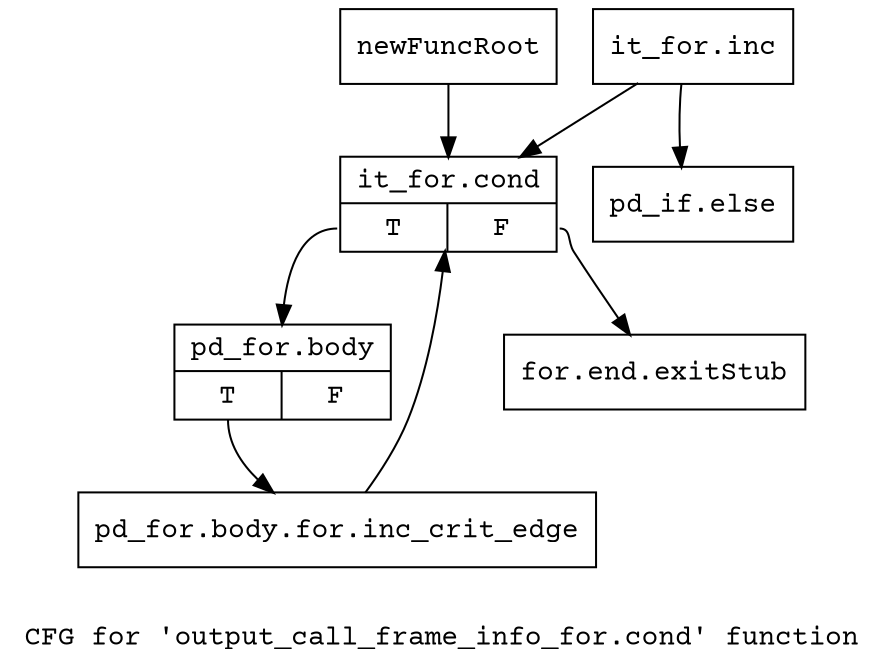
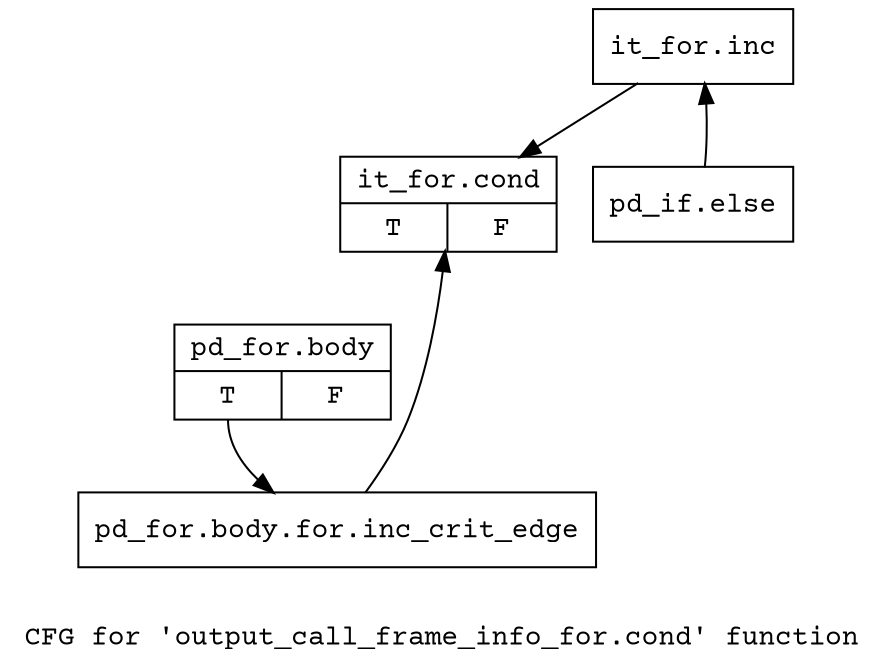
  digraph {
    fontname="Courier Prime"
    label="CFG for 'output_call_frame_info_for.cond' function"
    node [fontname="Courier Prime" shape=record]
    edge [fontname="Courier Prime"]
-   n1 [label="{newFuncRoot}"]
    n2 [label="{it_for.cond|{<s0>T|<s1>F}}"]
-   n3 [label="{for.end.exitStub}"]
    n4 [label="{pd_for.body|{<s0>T|<s1>F}}"]
    n5 [label="{pd_for.body.for.inc_crit_edge}"]
    n6 [label="{pd_if.else}"]
    n7 [label="{it_for.inc}"]
-   n1 -> n2
-   n2 -> n3 [tailport=s1]
-   n2 -> n4 [tailport=s0]
    n4 -> n5 [tailport=s0]
    n5 -> n2
-   n7 -> n6
+   n6 -> n7
    n7 -> n2
  }
